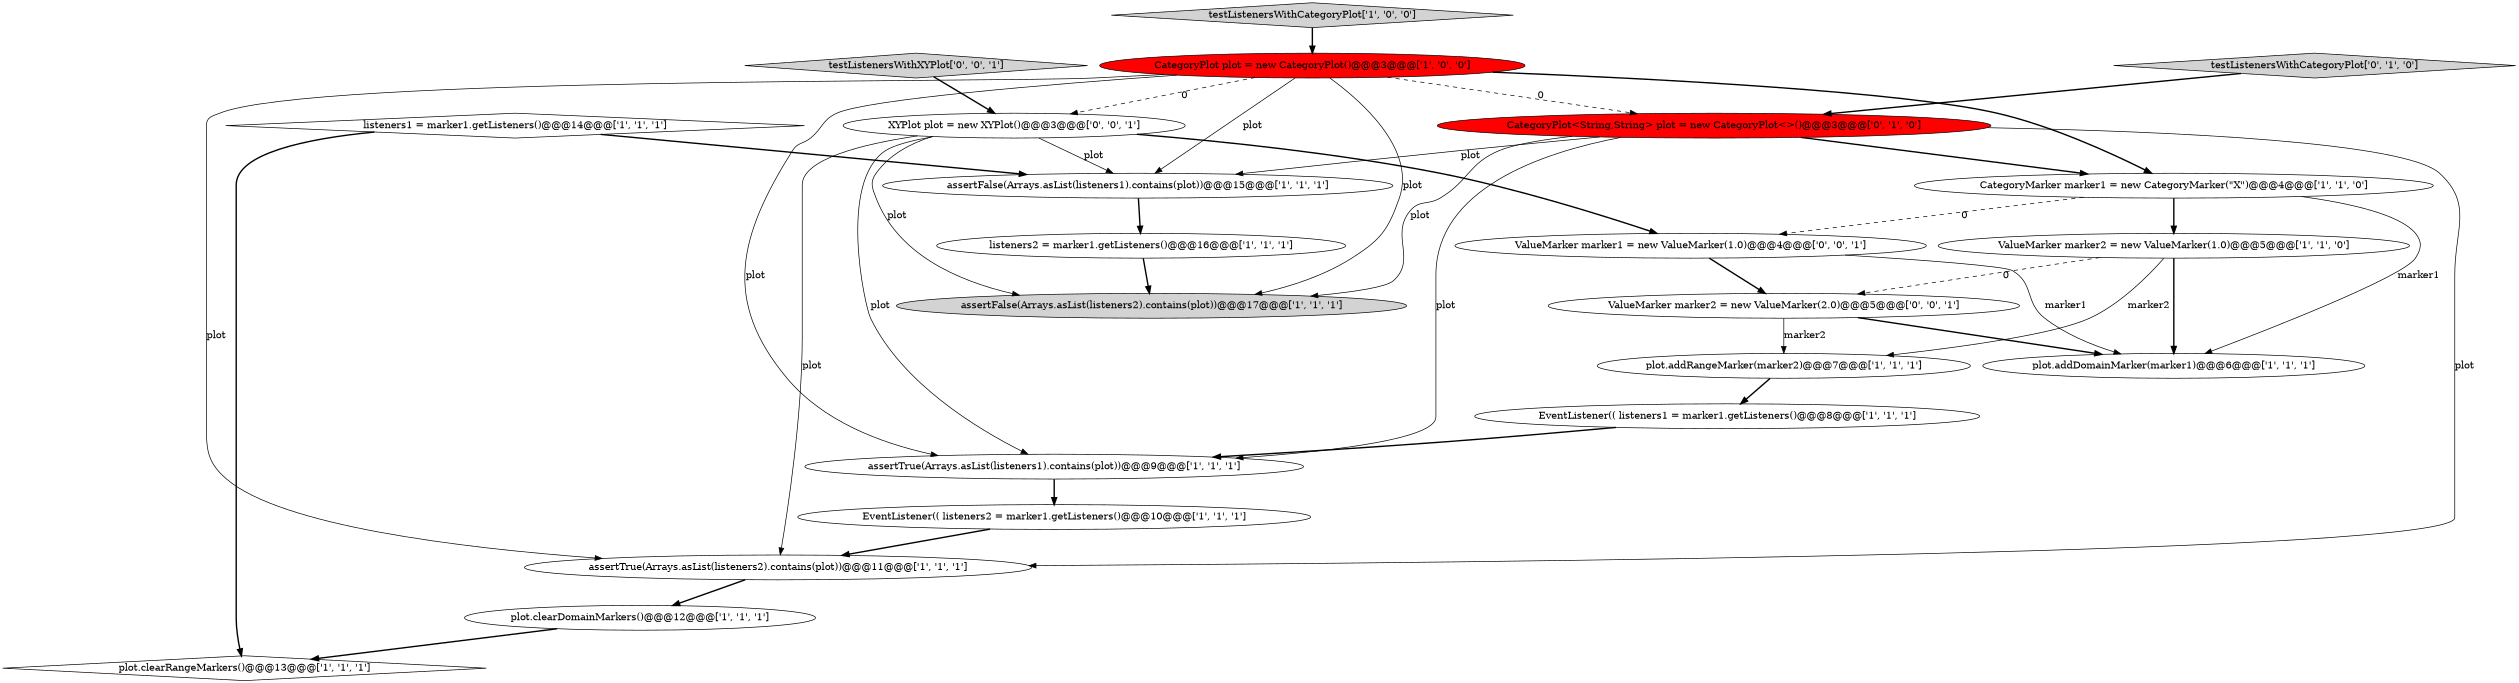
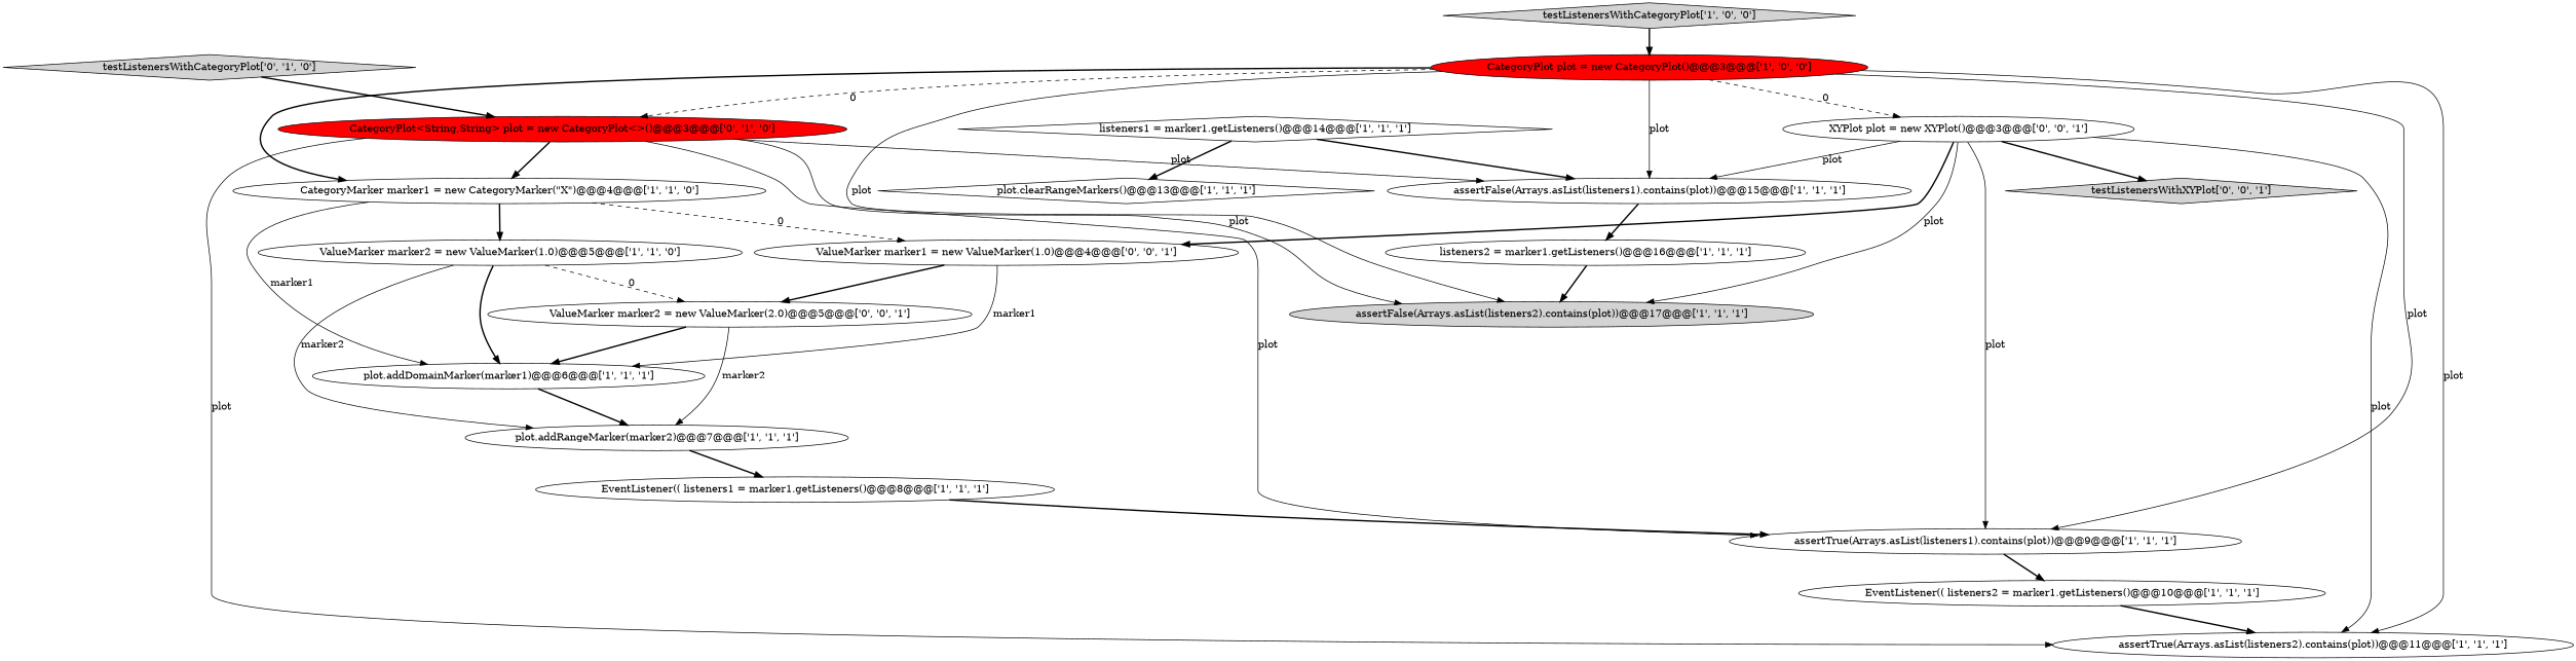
  digraph {
    node [fillcolor=white shape=ellipse style=filled]
    edge [style=bold]
    n1 [label="plot.addDomainMarker(marker1)@@@6@@@['1', '1', '1']"]
    n2 [label="plot.addRangeMarker(marker2)@@@7@@@['1', '1', '1']"]
    n3 [label="EventListener(( listeners1 = marker1.getListeners()@@@8@@@['1', '1', '1']"]
    n4 [label="listeners1 = marker1.getListeners()@@@14@@@['1', '1', '1']" shape=diamond]
    n5 [label="assertFalse(Arrays.asList(listeners1).contains(plot))@@@15@@@['1', '1', '1']"]
    n6 [label="plot.clearRangeMarkers()@@@13@@@['1', '1', '1']" shape=diamond]
    n7 [label="listeners2 = marker1.getListeners()@@@16@@@['1', '1', '1']"]
    n8 [label="ValueMarker marker2 = new ValueMarker(2.0)@@@5@@@['0', '0', '1']"]
    n9 [fillcolor=lightgray label="assertFalse(Arrays.asList(listeners2).contains(plot))@@@17@@@['1', '1', '1']"]
    n10 [fillcolor=red label="CategoryPlot<String,String> plot = new CategoryPlot<>()@@@3@@@['0', '1', '0']"]
    n11 [label="assertTrue(Arrays.asList(listeners1).contains(plot))@@@9@@@['1', '1', '1']"]
    n12 [label="CategoryMarker marker1 = new CategoryMarker(\"X\")@@@4@@@['1', '1', '0']"]
    n13 [label="assertTrue(Arrays.asList(listeners2).contains(plot))@@@11@@@['1', '1', '1']"]
    n14 [label="EventListener(( listeners2 = marker1.getListeners()@@@10@@@['1', '1', '1']"]
    n15 [label="ValueMarker marker1 = new ValueMarker(1.0)@@@4@@@['0', '0', '1']"]
    n16 [label="ValueMarker marker2 = new ValueMarker(1.0)@@@5@@@['1', '1', '0']"]
-   n17 [label="plot.clearDomainMarkers()@@@12@@@['1', '1', '1']"]
    n18 [label="XYPlot plot = new XYPlot()@@@3@@@['0', '0', '1']"]
    n19 [fillcolor=red label="CategoryPlot plot = new CategoryPlot()@@@3@@@['1', '0', '0']"]
    n20 [fillcolor=lightgray label="testListenersWithXYPlot['0', '0', '1']" shape=diamond]
    n21 [fillcolor=lightgray label="testListenersWithCategoryPlot['0', '1', '0']" shape=diamond]
    n22 [fillcolor=lightgray label="testListenersWithCategoryPlot['1', '0', '0']" shape=diamond]
+   n1 -> n2
    n2 -> n3
    n3 -> n11
    n4 -> n5
    n4 -> n6
    n5 -> n7
    n7 -> n9
    n8 -> n1
    n8 -> n2 [label=marker2 style=solid]
    n10 -> n5 [label=plot style=solid]
    n10 -> n9 [label=plot style=solid]
    n10 -> n11 [label=plot style=solid]
    n10 -> n12
    n10 -> n13 [label=plot style=solid]
    n11 -> n14
    n12 -> n1 [label=marker1 style=solid]
    n12 -> n15 [label=0 style=dashed]
    n12 -> n16
-   n13 -> n17
    n14 -> n13
    n15 -> n1 [label=marker1 style=solid]
    n15 -> n8
    n16 -> n1
    n16 -> n2 [label=marker2 style=solid]
    n16 -> n8 [label=0 style=dashed]
-   n17 -> n6
    n18 -> n5 [label=plot style=solid]
    n18 -> n9 [label=plot style=solid]
    n18 -> n11 [label=plot style=solid]
    n18 -> n13 [label=plot style=solid]
    n18 -> n15
    n19 -> n5 [label=plot style=solid]
    n19 -> n9 [label=plot style=solid]
    n19 -> n10 [label=0 style=dashed]
    n19 -> n11 [label=plot style=solid]
    n19 -> n12
    n19 -> n13 [label=plot style=solid]
    n19 -> n18 [label=0 style=dashed]
-   n20 -> n18
+   n18 -> n20
    n21 -> n10
    n22 -> n19
  }
